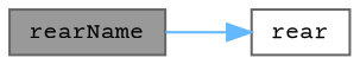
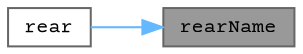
  digraph {
    rankdir=RL
    fontname="Courier Prime"
    node [fontname="Courier Prime" fontsize=10 shape=box style=filled]
    n1 [color=gray40 fillcolor=grey60 fontcolor=black height=0.2 label=rearName width=0.4]
    n2 [color=grey40 fillcolor=white height=0.2 label=rear width=0.4]
-   n2 -> n1 [color=steelblue1 dir=back fontname="Courier Prime" fontsize=10 labelfontname=Helvetica labelfontsize=10 style=solid]
+   n1 -> n2 [color=steelblue1 dir=back fontname="Courier Prime" fontsize=10 labelfontname=Helvetica labelfontsize=10 style=solid]
  }
